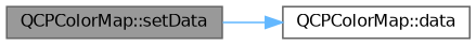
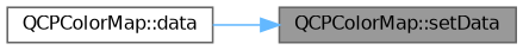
  digraph {
    rankdir=LR
    node [fontname=Helvetica fontsize=10 shape=box style=filled]
    n1 [color=gray40 fillcolor=grey60 fontcolor=black height=0.2 label="QCPColorMap::setData" width=0.4]
    n2 [color=grey40 fillcolor=white height=0.2 label="QCPColorMap::data" width=0.4]
-   n1 -> n2 [color=steelblue1 fontname=Helvetica fontsize=10 labelfontname=Helvetica labelfontsize=10 style=solid]
+   n2 -> n1 [color=steelblue1 fontname=Helvetica fontsize=10 labelfontname=Helvetica labelfontsize=10 style=solid]
  }
